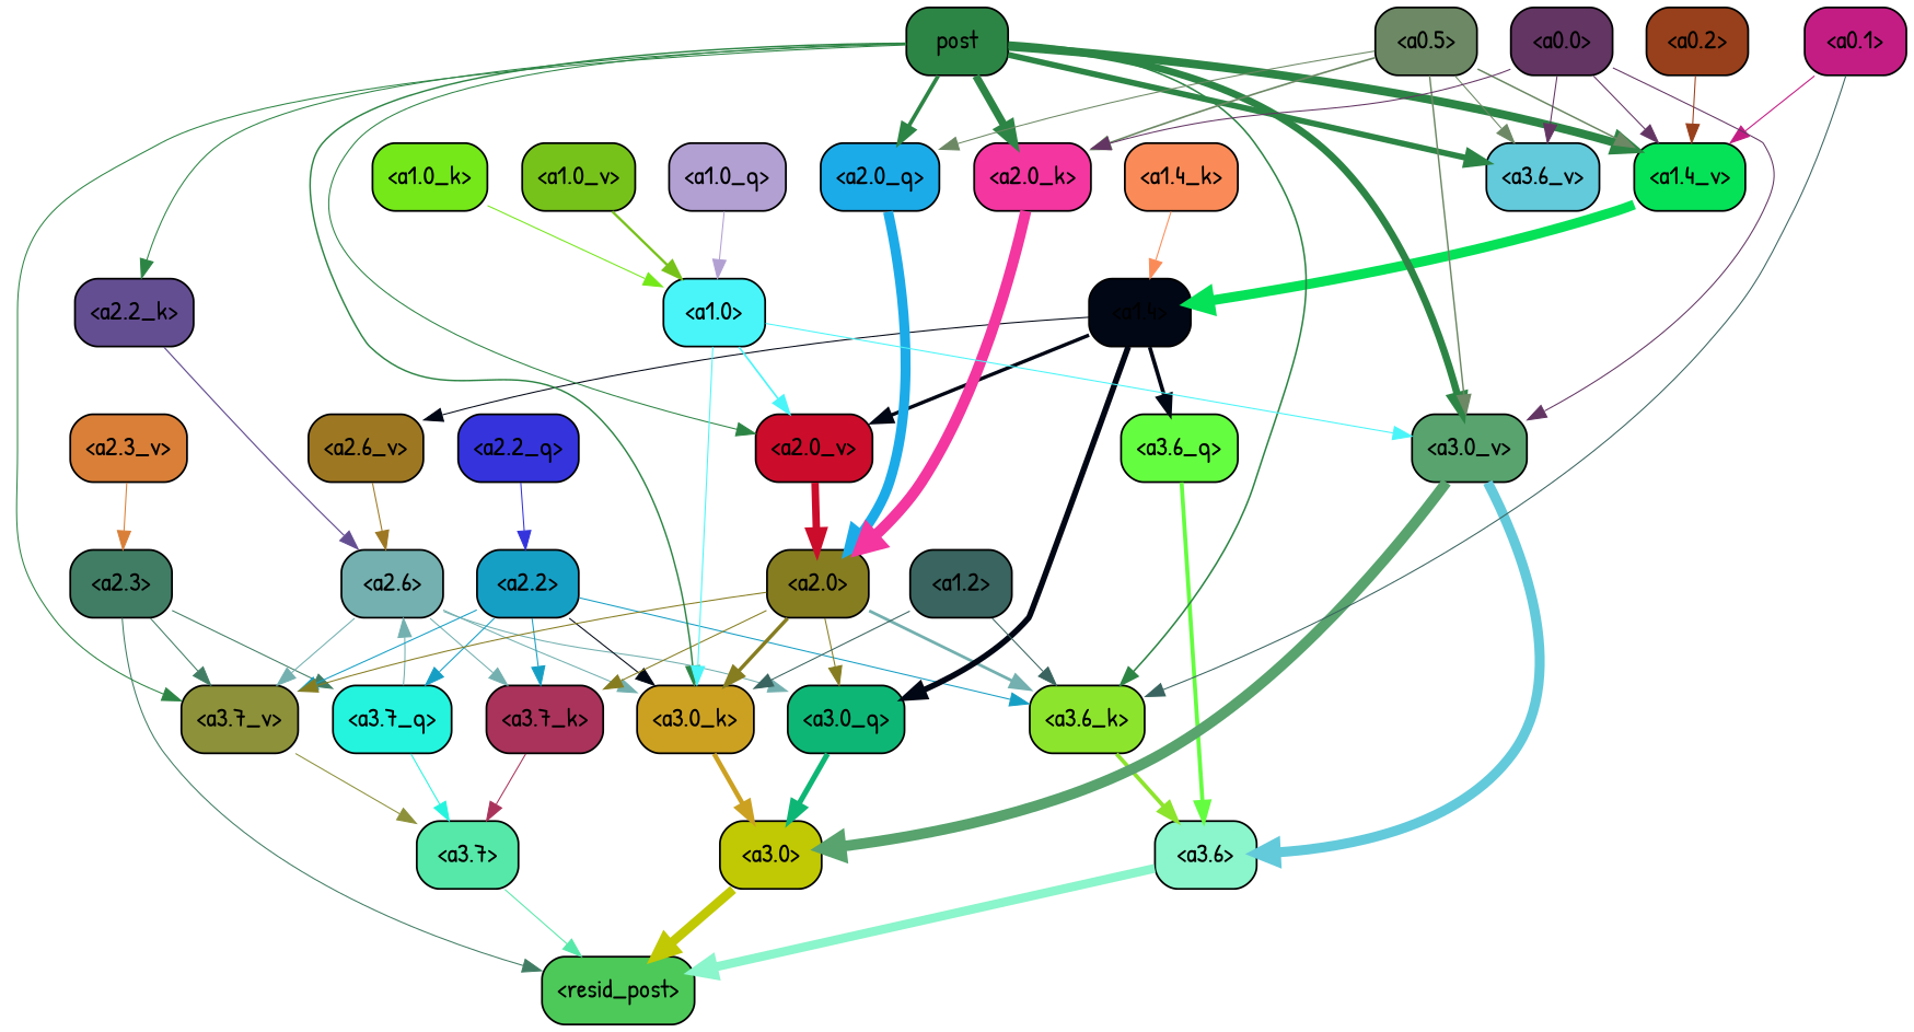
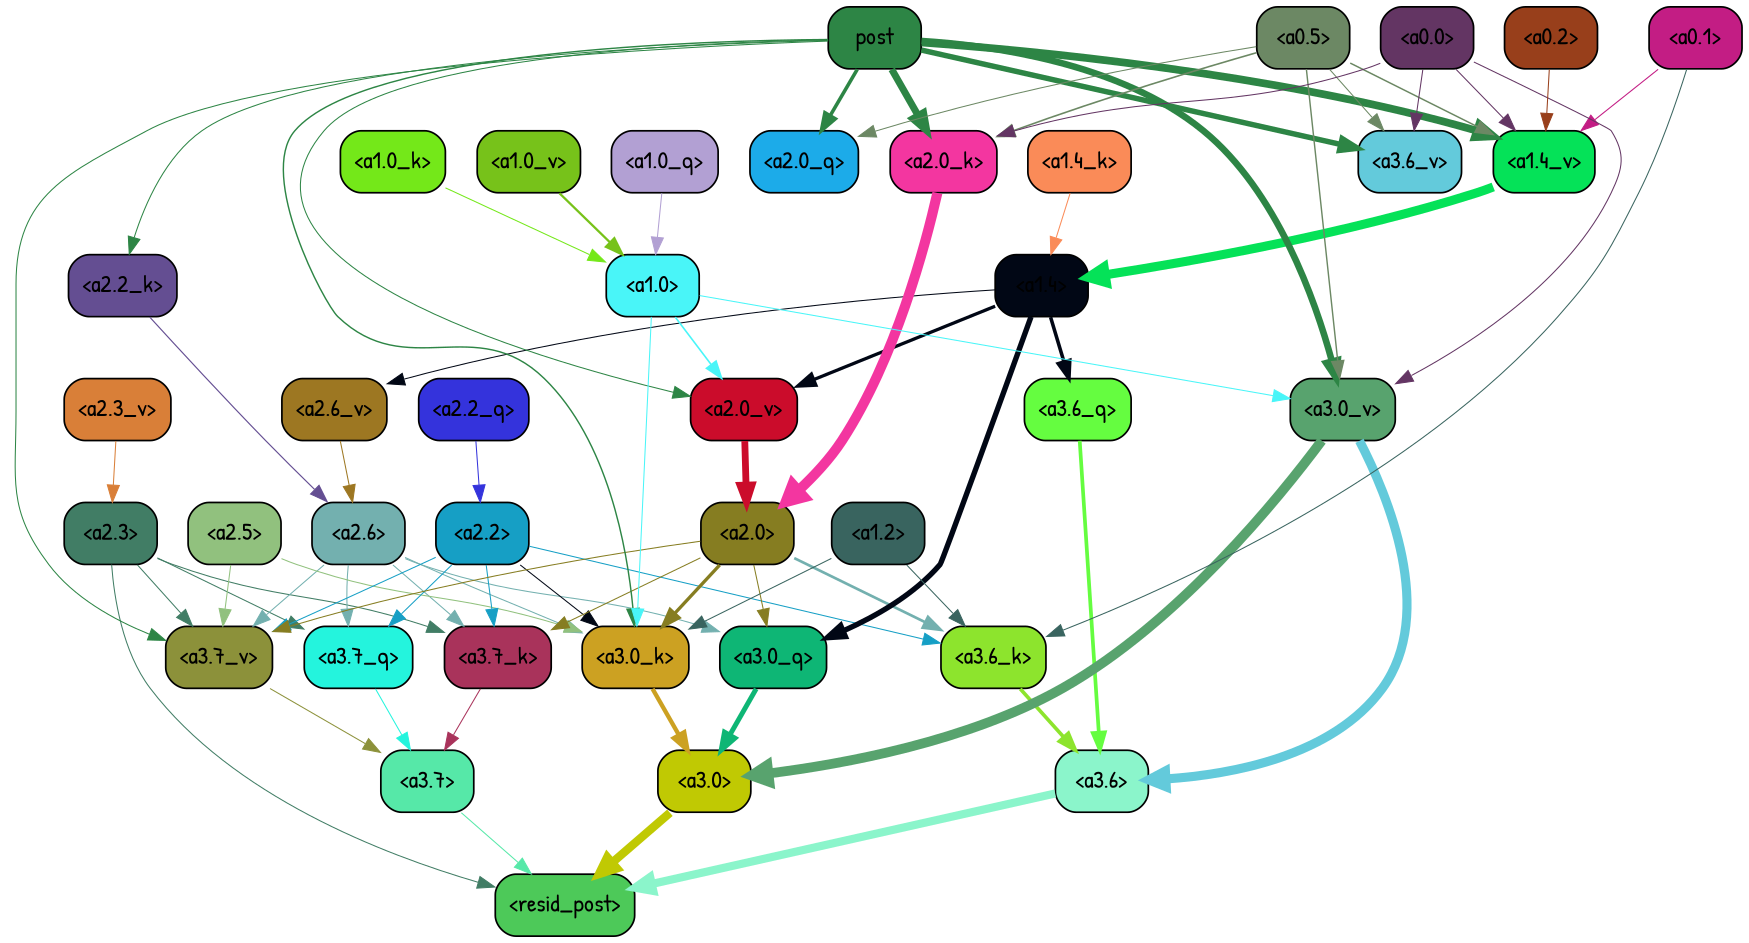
  strict digraph {
    fontname="Patrick Hand"
    splines=true
    node [color=black fontname="Patrick Hand" shape=box style="filled, rounded"]
    edge [color="#2d8545" fontname="Patrick Hand" penwidth=0.6]
    "<a3.7>" [fillcolor="#56e8a8"]
    "<resid_post>" [fillcolor="#4dc959"]
    "<a3.6>" [fillcolor="#8bf5cb"]
    "<a3.0>" [fillcolor="#c0c903"]
    "<a2.3>" [fillcolor="#417d65"]
    "<a3.7_q>" [fillcolor="#24f4dd"]
    "<a3.7_k>" [fillcolor="#a9335b"]
    "<a3.7_v>" [fillcolor="#8c913a"]
    "<a3.6_q>" [fillcolor="#65fd40"]
    "<a3.0_q>" [fillcolor="#0eb675"]
    "<a3.6_k>" [fillcolor="#8de42d"]
    "<a3.0_k>" [fillcolor="#cca122"]
    "<a3.6_v>" [fillcolor="#63cadb"]
    "<a3.0_v>" [fillcolor="#58a36e"]
    "<a2.6>" [fillcolor="#73b0af"]
+   "<a2.5>" [fillcolor="#91c17e"]
    "<a2.2>" [fillcolor="#169fc5"]
    "<a2.0>" [fillcolor="#867d21"]
    "<a1.4>" [fillcolor="#010715"]
    "<a2.6_v>" [fillcolor="#9d7722"]
    "<a2.0_v>" [fillcolor="#cb0c2b"]
    "<a1.2>" [fillcolor="#39645f"]
    "<a0.1>" [fillcolor="#c31d84"]
    "<a1.4_v>" [fillcolor="#05e258"]
    n25 [fillcolor="#2d8545" label=post]
    "<a2.0_q>" [fillcolor="#1cabe9"]
    "<a2.2_k>" [fillcolor="#644e92"]
    "<a2.0_k>" [fillcolor="#f336a0"]
    "<a1.0>" [fillcolor="#49f5f8"]
    "<a0.5>" [fillcolor="#6c8864"]
    "<a0.0>" [fillcolor="#633563"]
    "<a2.2_q>" [fillcolor="#3433dc"]
    "<a2.3_v>" [fillcolor="#d97f38"]
    "<a1.0_q>" [fillcolor="#b2a0d3"]
    "<a1.4_k>" [fillcolor="#fa8b58"]
    "<a1.0_k>" [fillcolor="#74e819"]
    "<a1.0_v>" [fillcolor="#77c21a"]
    "<a0.2>" [fillcolor="#983f1b"]
    "<a3.7>" -> "<resid_post>" [color="#56e8a8"]
    "<a3.6>" -> "<resid_post>" [color="#8bf5cb" penwidth=4.751592040061951]
    "<a3.0>" -> "<resid_post>" [color="#c0c903" penwidth=4.904066681861877]
    "<a2.3>" -> "<resid_post>" [color="#417d65"]
    "<a2.3>" -> "<a3.7_q>" [color="#417d65"]
+   "<a2.3>" -> "<a3.7_k>" [color="#417d65" penwidth=0.6069068089127541]
    "<a2.3>" -> "<a3.7_v>" [color="#417d65"]
    "<a3.7_q>" -> "<a3.7>" [color="#24f4dd"]
    "<a3.7_k>" -> "<a3.7>" [color="#a9335b"]
    "<a3.7_v>" -> "<a3.7>" [color="#8c913a"]
    "<a3.6_q>" -> "<a3.6>" [color="#65fd40" penwidth=2.160832464694977]
    "<a3.0_q>" -> "<a3.0>" [color="#0eb675" penwidth=2.870753765106201]
    "<a3.6_k>" -> "<a3.6>" [color="#8de42d" penwidth=2.13908451795578]
    "<a3.0_k>" -> "<a3.0>" [color="#cca122" penwidth=2.520303964614868]
    "<a3.0_v>" -> "<a3.6>" [color="#63cadb" penwidth=5.297133803367615]
    "<a3.0_v>" -> "<a3.0>" [color="#58a36e" penwidth=5.680712580680847]
-   "<a3.7_q>" -> "<a2.6>" [color="#73b0af"]
+   "<a2.6>" -> "<a3.7_q>" [color="#73b0af"]
    "<a2.6>" -> "<a3.7_k>" [color="#73b0af"]
    "<a2.6>" -> "<a3.7_v>" [color="#73b0af"]
    "<a2.6>" -> "<a3.0_q>" [color="#73b0af"]
    "<a2.6>" -> "<a3.0_k>" [color="#73b0af"]
+   "<a2.5>" -> "<a3.7_v>" [color="#91c17e"]
+   "<a2.5>" -> "<a3.0_k>" [color="#91c17e"]
    "<a2.2>" -> "<a3.7_q>" [color="#169fc5"]
    "<a2.2>" -> "<a3.7_k>" [color="#169fc5"]
    "<a2.2>" -> "<a3.7_v>" [color="#169fc5"]
    "<a2.2>" -> "<a3.6_k>" [color="#169fc5"]
    "<a2.2>" -> "<a3.0_k>" [color="#010715"]
    "<a2.0>" -> "<a3.7_k>" [color="#867d21"]
    "<a2.0>" -> "<a3.7_v>" [color="#867d21"]
    "<a2.0>" -> "<a3.0_q>" [color="#867d21"]
    "<a2.0>" -> "<a3.6_k>" [color="#73b0af" penwidth=1.564806342124939]
    "<a2.0>" -> "<a3.0_k>" [color="#867d21" penwidth=1.9353990852832794]
    "<a1.4>" -> "<a3.6_q>" [color="#010715" penwidth=2.0727532356977463]
    "<a1.4>" -> "<a3.0_q>" [color="#010715" penwidth=3.1279823780059814]
    "<a1.4>" -> "<a2.6_v>" [color="#010715"]
    "<a1.4>" -> "<a2.0_v>" [color="#010715" penwidth=1.9170897603034973]
    "<a2.6_v>" -> "<a2.6>" [color="#9d7722"]
    "<a2.0_v>" -> "<a2.0>" [color="#cb0c2b" penwidth=3.9621697664260864]
    "<a1.2>" -> "<a3.6_k>" [color="#39645f"]
    "<a1.2>" -> "<a3.0_k>" [color="#39645f"]
    "<a0.1>" -> "<a3.6_k>" [color="#39645f"]
    "<a0.1>" -> "<a1.4_v>" [color="#c31d84" penwidth=0.6202214732766151]
    "<a1.4_v>" -> "<a1.4>" [color="#05e258" penwidth=5.280138969421387]
    n25 -> "<a3.7_v>"
-   n25 -> "<a3.6_k>" [penwidth=0.8915999233722687]
    n25 -> "<a3.0_k>" [penwidth=0.832088902592659]
    n25 -> "<a3.6_v>" [penwidth=3.1840110421180725]
    n25 -> "<a3.0_v>" [penwidth=3.8132747188210487]
    n25 -> "<a2.0_v>"
    n25 -> "<a1.4_v>" [penwidth=4.4888065457344055]
    n25 -> "<a2.0_q>" [penwidth=2.084651827812195]
    n25 -> "<a2.2_k>"
    n25 -> "<a2.0_k>" [penwidth=4.084526404738426]
-   "<a2.0_q>" -> "<a2.0>" [color="#1cabe9" penwidth=5.29856276512146]
    "<a2.2_k>" -> "<a2.6>" [color="#644e92" penwidth=0.6722683310508728]
    "<a2.0_k>" -> "<a2.0>" [color="#f336a0" penwidth=5.859246134757996]
    "<a1.0>" -> "<a3.0_k>" [color="#49f5f8"]
    "<a1.0>" -> "<a3.0_v>" [color="#49f5f8"]
    "<a1.0>" -> "<a2.0_v>" [color="#49f5f8" penwidth=0.9450988052412868]
    "<a0.5>" -> "<a3.6_v>" [color="#6c8864"]
    "<a0.5>" -> "<a3.0_v>" [color="#6c8864" penwidth=0.8331108838319778]
    "<a0.5>" -> "<a1.4_v>" [color="#6c8864" penwidth=0.8757842034101486]
    "<a0.5>" -> "<a2.0_q>" [color="#6c8864"]
    "<a0.5>" -> "<a2.0_k>" [color="#6c8864" penwidth=0.9412797391414642]
    "<a0.0>" -> "<a3.6_v>" [color="#633563"]
    "<a0.0>" -> "<a3.0_v>" [color="#633563"]
    "<a0.0>" -> "<a1.4_v>" [color="#633563"]
    "<a0.0>" -> "<a2.0_k>" [color="#633563"]
    "<a2.2_q>" -> "<a2.2>" [color="#3433dc"]
    "<a2.3_v>" -> "<a2.3>" [color="#d97f38"]
    "<a1.0_q>" -> "<a1.0>" [color="#b2a0d3"]
    "<a1.4_k>" -> "<a1.4>" [color="#fa8b58"]
    "<a1.0_k>" -> "<a1.0>" [color="#74e819"]
    "<a1.0_v>" -> "<a1.0>" [color="#77c21a" penwidth=1.318962275981903]
    "<a0.2>" -> "<a1.4_v>" [color="#983f1b"]
  }
